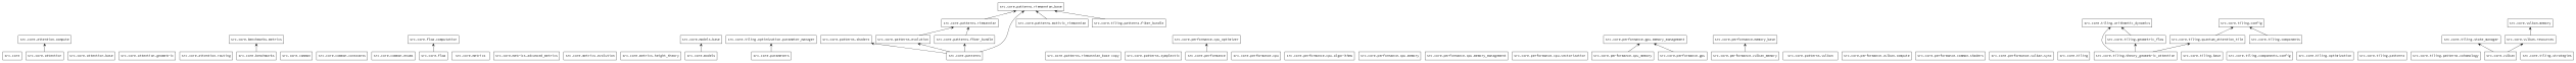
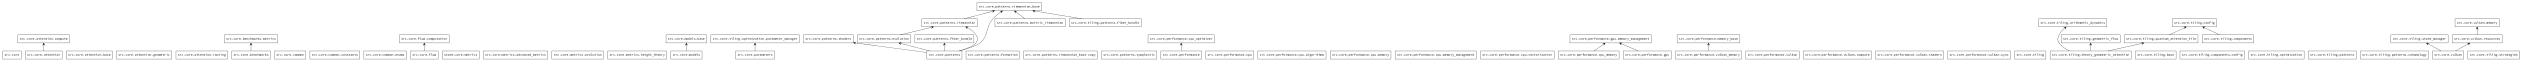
  digraph {
    fontname="Source Code Pro"
    rankdir=BT
    node [color=black fontname="Source Code Pro" shape=box style=solid]
    edge [arrowhead=open arrowtail=none fontname="Source Code Pro"]
    n1 [label="src.core"]
    n2 [label="src.core.attention"]
    n3 [label="src.core.attention.compute"]
    n4 [label="src.core.attention.base"]
    n5 [label="src.core.attention.geometric"]
    n6 [label="src.core.attention.routing"]
    n7 [label="src.core.benchmarks"]
    n8 [label="src.core.benchmarks.metrics"]
    n9 [label="src.core.common"]
    n10 [label="src.core.common.constants"]
    n11 [label="src.core.common.enums"]
    n12 [label="src.core.flow"]
    n13 [label="src.core.flow.computation"]
-   n14 [label="src.core.metrics"]
+   n14 [label="state.core.metrics"]
    n15 [label="src.core.metrics.advanced_metrics"]
    n16 [label="src.core.metrics.evolution"]
    n17 [label="src.core.metrics.height_theory"]
    n18 [label="src.core.models"]
    n19 [label="src.core.models.base"]
    n20 [label="src.core.parameters"]
    n21 [label="src.core.tiling.optimization.parameter_manager"]
    n22 [label="src.core.patterns"]
    n23 [label="src.core.patterns.shaders"]
    n24 [label="src.core.patterns.evolution"]
    n25 [label="src.core.patterns.fiber_bundle"]
    n26 [label="src.core.patterns.riemannian"]
    n27 [label="src.core.patterns.riemannian_base"]
+   n28 [label="src.core.patterns.formation"]
    n29 [label="src.core.patterns.motivic_riemannian"]
    n30 [label="src.core.patterns.riemannian_base copy"]
    n31 [label="src.core.patterns.symplectic"]
    n32 [label="src.core.performance"]
    n33 [label="src.core.performance.cpu_optimizer"]
    n34 [label="src.core.performance.cpu"]
    n35 [label="src.core.performance.cpu.algorithms"]
    n36 [label="src.core.performance.cpu.memory"]
    n37 [label="src.core.performance.cpu.memory_management"]
    n38 [label="src.core.performance.cpu.vectorization"]
    n39 [label="src.core.performance.cpu_memory"]
    n40 [label="src.core.performance.gpu.memory_management"]
    n41 [label="src.core.performance.memory_base"]
    n42 [label="src.core.performance.gpu"]
-   n43 [label="src.core.patterns.vulkan"]
+   n43 [label="src.core.performance.vulkan"]
    n44 [label="src.core.performance.vulkan.compute"]
-   n45 [label="src.core.performance.common.shaders"]
+   n45 [label="src.core.performance.vulkan.shaders"]
    n46 [label="src.core.performance.vulkan.sync"]
    n47 [label="src.core.performance.vulkan_memory"]
    n48 [label="src.core.tiling"]
    n49 [label="src.core.tiling.arithmetic_dynamics"]
    n50 [label="src.core.tiling.base"]
    n51 [label="src.core.tiling.components"]
    n52 [label="src.core.tiling.config"]
    n53 [label="src.core.tiling.components.config"]
    n54 [label="src.core.tiling.geometric_flow"]
    n55 [label="src.core.tiling.optimization"]
    n56 [label="src.core.tiling.patterns"]
    n57 [label="src.core.tiling.patterns.cohomology"]
    n58 [label="src.core.tiling.patterns.fiber_bundle"]
    n59 [label="src.core.tiling.quantum_attention_tile"]
    n60 [label="src.core.tiling.theory_geometric_attention"]
    n61 [label="src.core.tiling.state_manager"]
    n62 [label="src.core.tiling.strategies"]
    n63 [label="src.core.vulkan"]
    n64 [label="src.core.vulkan.resources"]
    n65 [label="src.core.vulkan.memory"]
    n2 -> n3
    n7 -> n8
    n12 -> n13
    n18 -> n19
    n20 -> n21
    n22 -> n23
    n22 -> n24
    n22 -> n25
-   n25 -> n26
+   n22 -> n26
    n22 -> n27
    n24 -> n26
    n26 -> n27
    n29 -> n27
    n32 -> n33
    n39 -> n40
    n42 -> n40
    n47 -> n41
    n51 -> n52
-   n54 -> n49
    n58 -> n27
    n59 -> n52
    n60 -> n49
    n60 -> n54
    n60 -> n59
    n63 -> n61
    n63 -> n64
    n64 -> n65
  }
